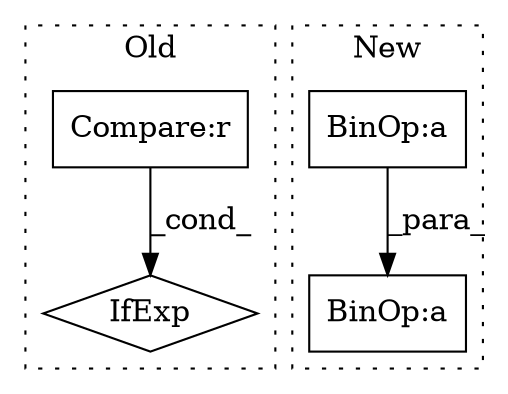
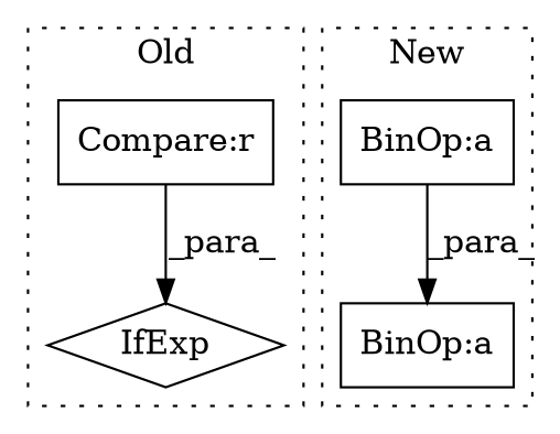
  digraph {
    node [a=82 l=3 shape=box]
    n1 [a=51 l="4,6" label=IfExp s="41984,42004" shape=diamond]
    n2 [a=40 l=16 label="Compare:r" s=41988]
    n3 [label="BinOp:a" s=42962]
    n4 [label="BinOp:a" s=42604]
    subgraph cluster_1 {
      label=Old
      style=dotted
      n1
      n2
    }
    subgraph cluster_2 {
      label=New
      style=dotted
      n3
      n4
    }
-   n2 -> n1 [label=_cond_]
+   n2 -> n1 [label=_para_]
    n4 -> n3 [label=_para_]
  }
